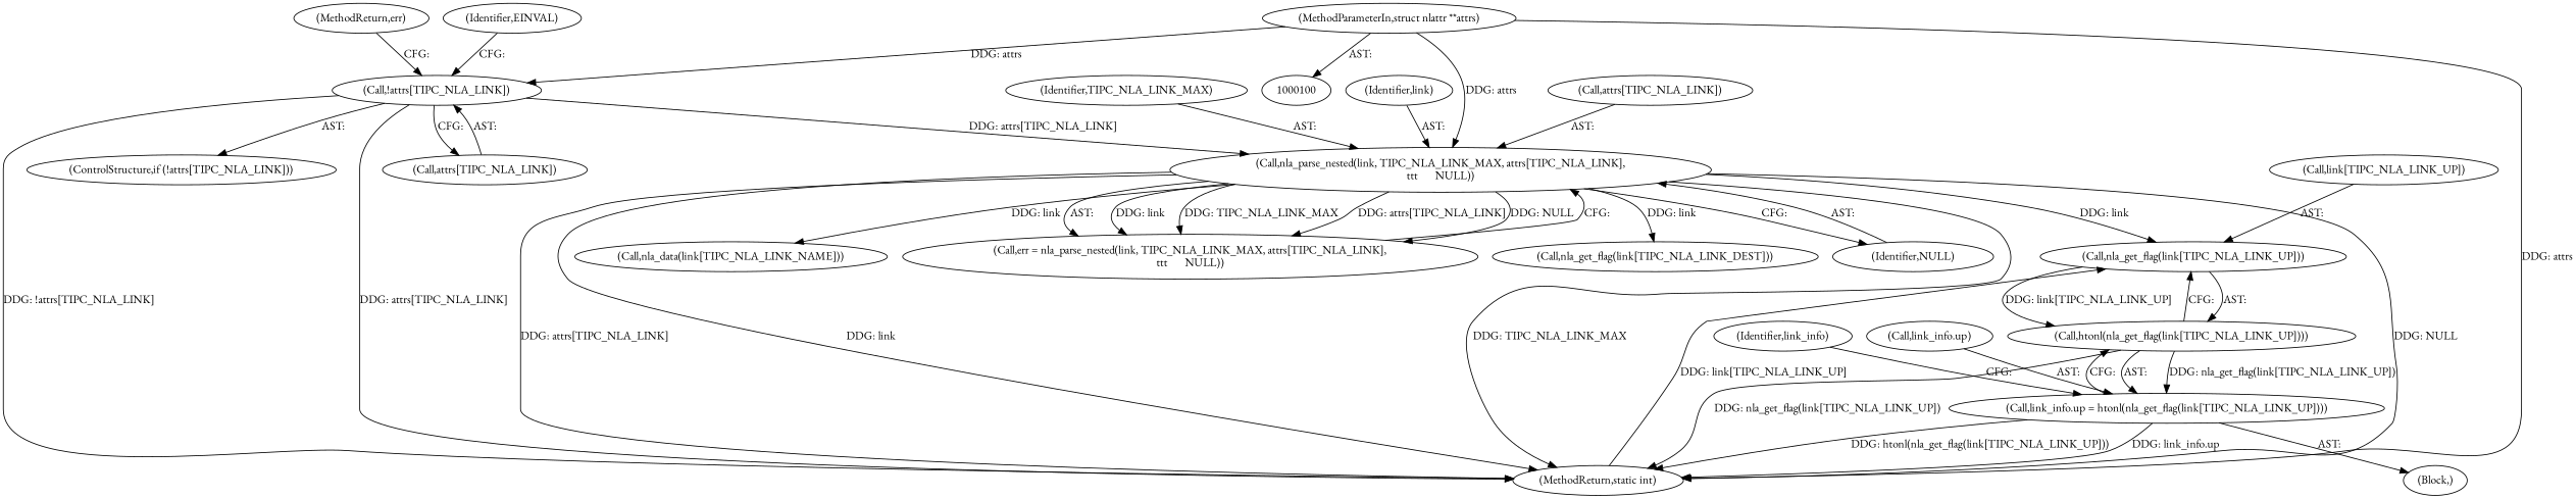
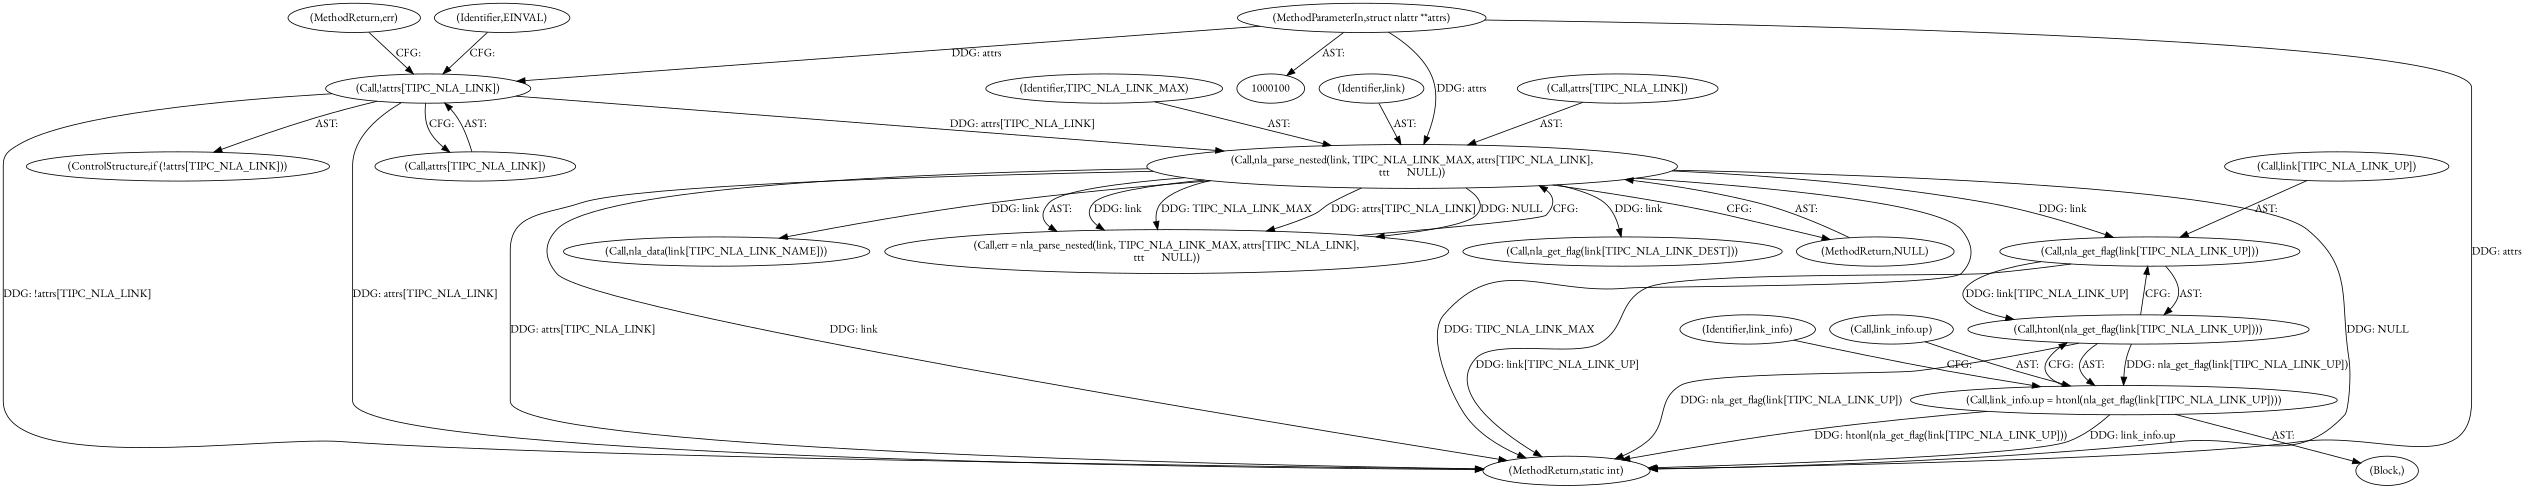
  digraph {
    fontname="EB Garamond"
    node [fontname="EB Garamond"]
    edge [fontname="EB Garamond"]
    n1 [label="(Call,nla_get_flag(link[TIPC_NLA_LINK_UP]))"]
    n2 [label="(Call,htonl(nla_get_flag(link[TIPC_NLA_LINK_UP])))"]
    n3 [label="(MethodReturn,static int)"]
    n4 [label="(Call,link_info.up = htonl(nla_get_flag(link[TIPC_NLA_LINK_UP])))"]
    n5 [label="(Call,link[TIPC_NLA_LINK_UP])"]
    n6 [label="(Call,nla_parse_nested(link, TIPC_NLA_LINK_MAX, attrs[TIPC_NLA_LINK],\n\t\t\t       NULL))"]
    n7 [label="(Call,nla_data(link[TIPC_NLA_LINK_NAME]))"]
    n8 [label="(Call,err = nla_parse_nested(link, TIPC_NLA_LINK_MAX, attrs[TIPC_NLA_LINK],\n\t\t\t       NULL))"]
    n9 [label="(Call,nla_get_flag(link[TIPC_NLA_LINK_DEST]))"]
-   n10 [label="(Identifier,NULL)"]
+   n10 [label="(MethodReturn,NULL)"]
    n11 [label="(Call,!attrs[TIPC_NLA_LINK])"]
    n12 [label="(Call,attrs[TIPC_NLA_LINK])"]
    n13 [label="(ControlStructure,if (!attrs[TIPC_NLA_LINK]))"]
    n14 [label="(MethodParameterIn,struct nlattr **attrs)"]
    1000100
    n16 [label="(Block,)"]
    n17 [label="(Call,link_info.up)"]
    n18 [label="(Call,attrs[TIPC_NLA_LINK])"]
    n19 [label="(Identifier,TIPC_NLA_LINK_MAX)"]
    n20 [label="(Identifier,link)"]
    n21 [label="(Identifier,link_info)"]
    n22 [label="(MethodReturn,err)"]
    n23 [label="(Identifier,EINVAL)"]
    n1 -> n2 [label="AST: "]
    n1 -> n2 [label="DDG: link[TIPC_NLA_LINK_UP]"]
-   n3 -> n1 [label="DDG: link[TIPC_NLA_LINK_UP]"]
+   n1 -> n3 [label="DDG: link[TIPC_NLA_LINK_UP]"]
    n2 -> n1 [label="CFG: "]
    n2 -> n3 [label="DDG: nla_get_flag(link[TIPC_NLA_LINK_UP])"]
    n2 -> n4 [label="AST: "]
    n2 -> n4 [label="DDG: nla_get_flag(link[TIPC_NLA_LINK_UP])"]
    n4 -> n2 [label="CFG: "]
    n4 -> n3 [label="DDG: htonl(nla_get_flag(link[TIPC_NLA_LINK_UP]))"]
    n4 -> n3 [label="DDG: link_info.up"]
    n4 -> n16 [label="AST: "]
    n5 -> n1 [label="AST: "]
    n6 -> n1 [label="DDG: link"]
    n6 -> n3 [label="DDG: link"]
    n6 -> n3 [label="DDG: TIPC_NLA_LINK_MAX"]
    n6 -> n3 [label="DDG: NULL"]
    n6 -> n3 [label="DDG: attrs[TIPC_NLA_LINK]"]
    n6 -> n7 [label="DDG: link"]
    n6 -> n8 [label="AST: "]
    n6 -> n8 [label="DDG: link"]
    n6 -> n8 [label="DDG: TIPC_NLA_LINK_MAX"]
    n6 -> n8 [label="DDG: attrs[TIPC_NLA_LINK]"]
    n6 -> n8 [label="DDG: NULL"]
    n6 -> n9 [label="DDG: link"]
    n6 -> n10 [label="CFG: "]
    n8 -> n6 [label="CFG: "]
    n10 -> n6 [label="AST: "]
    n11 -> n3 [label="DDG: !attrs[TIPC_NLA_LINK]"]
    n11 -> n3 [label="DDG: attrs[TIPC_NLA_LINK]"]
    n11 -> n6 [label="DDG: attrs[TIPC_NLA_LINK]"]
    n11 -> n12 [label="CFG: "]
    n11 -> n13 [label="AST: "]
    n12 -> n11 [label="AST: "]
    n14 -> n3 [label="DDG: attrs"]
    n14 -> n6 [label="DDG: attrs"]
    n14 -> n11 [label="DDG: attrs"]
    n14 -> 1000100 [label="AST: "]
    n17 -> n4 [label="AST: "]
    n18 -> n6 [label="AST: "]
    n19 -> n6 [label="AST: "]
    n20 -> n6 [label="AST: "]
    n21 -> n4 [label="CFG: "]
    n22 -> n11 [label="CFG: "]
    n23 -> n11 [label="CFG: "]
  }
